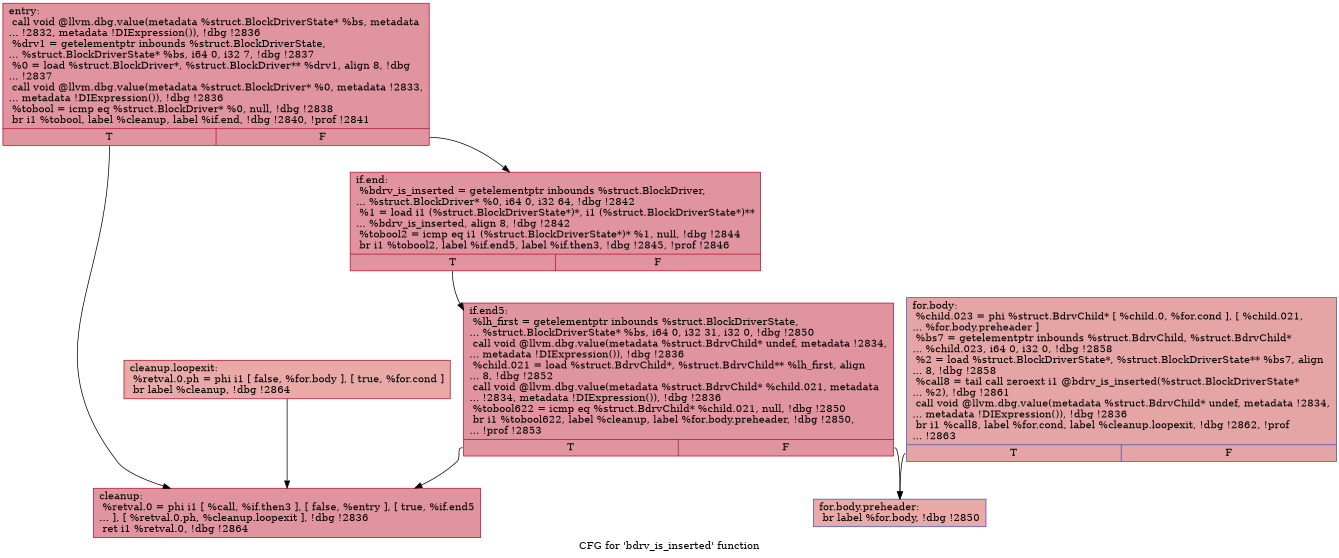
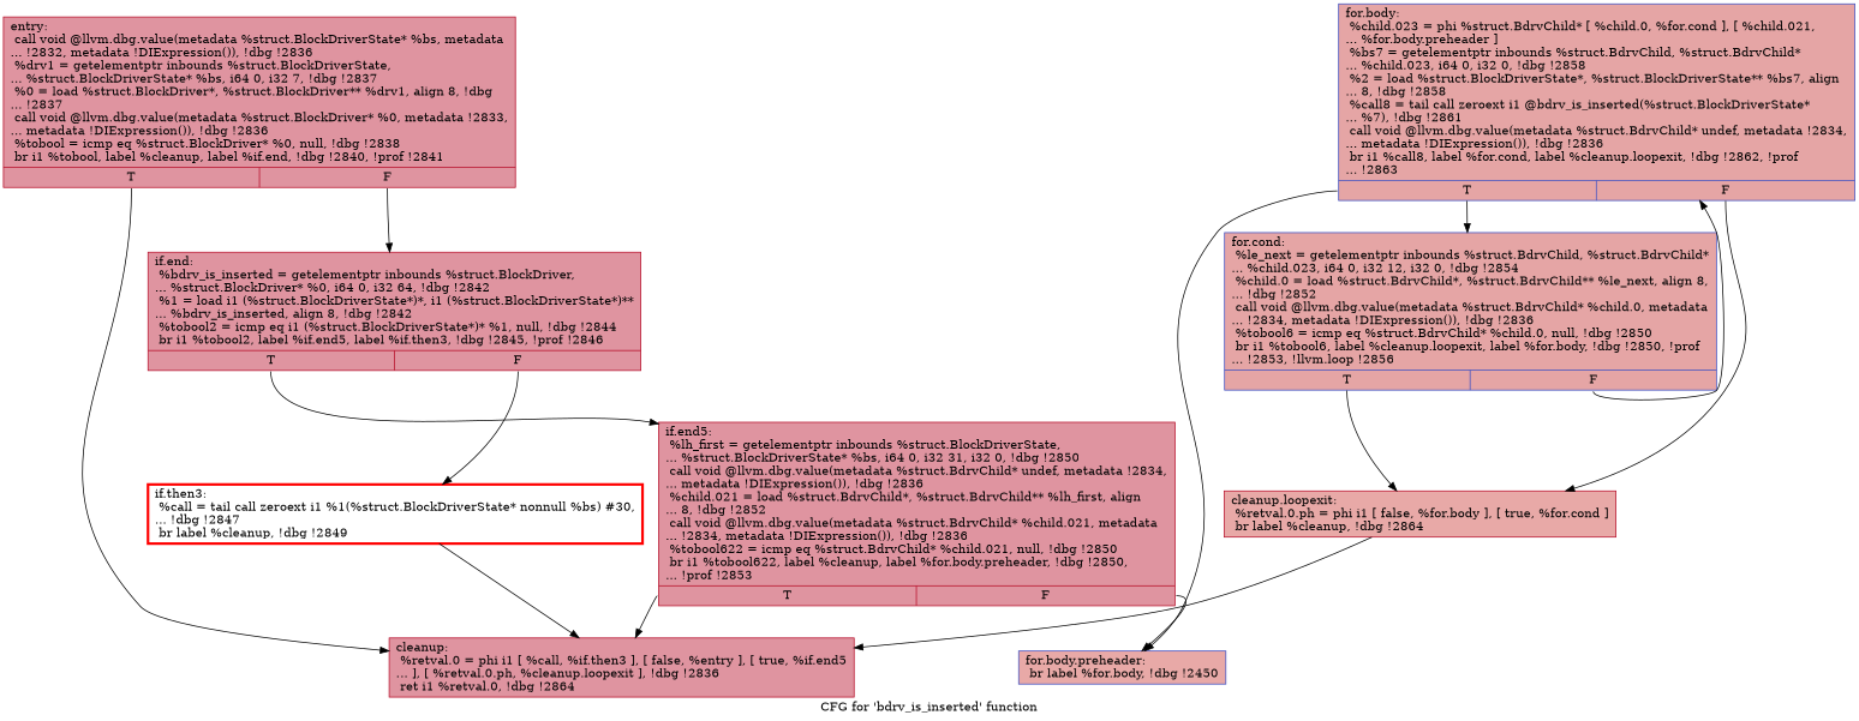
  digraph {
    label="CFG for 'bdrv_is_inserted' function"
    node [color="#b70d28ff" fillcolor="#b70d2870" shape=record style=filled]
    edge [tailport=s0]
    n1 [label="{entry:\l  call void @llvm.dbg.value(metadata %struct.BlockDriverState* %bs, metadata\l... !2832, metadata !DIExpression()), !dbg !2836\l  %drv1 = getelementptr inbounds %struct.BlockDriverState,\l... %struct.BlockDriverState* %bs, i64 0, i32 7, !dbg !2837\l  %0 = load %struct.BlockDriver*, %struct.BlockDriver** %drv1, align 8, !dbg\l... !2837\l  call void @llvm.dbg.value(metadata %struct.BlockDriver* %0, metadata !2833,\l... metadata !DIExpression()), !dbg !2836\l  %tobool = icmp eq %struct.BlockDriver* %0, null, !dbg !2838\l  br i1 %tobool, label %cleanup, label %if.end, !dbg !2840, !prof !2841\l|{<s0>T|<s1>F}}"]
    n2 [label="{cleanup:                                          \l  %retval.0 = phi i1 [ %call, %if.then3 ], [ false, %entry ], [ true, %if.end5\l... ], [ %retval.0.ph, %cleanup.loopexit ], !dbg !2836\l  ret i1 %retval.0, !dbg !2864\l}"]
    n3 [label="{if.end:                                           \l  %bdrv_is_inserted = getelementptr inbounds %struct.BlockDriver,\l... %struct.BlockDriver* %0, i64 0, i32 64, !dbg !2842\l  %1 = load i1 (%struct.BlockDriverState*)*, i1 (%struct.BlockDriverState*)**\l... %bdrv_is_inserted, align 8, !dbg !2842\l  %tobool2 = icmp eq i1 (%struct.BlockDriverState*)* %1, null, !dbg !2844\l  br i1 %tobool2, label %if.end5, label %if.then3, !dbg !2845, !prof !2846\l|{<s0>T|<s1>F}}"]
    n4 [label="{if.end5:                                          \l  %lh_first = getelementptr inbounds %struct.BlockDriverState,\l... %struct.BlockDriverState* %bs, i64 0, i32 31, i32 0, !dbg !2850\l  call void @llvm.dbg.value(metadata %struct.BdrvChild* undef, metadata !2834,\l... metadata !DIExpression()), !dbg !2836\l  %child.021 = load %struct.BdrvChild*, %struct.BdrvChild** %lh_first, align\l... 8, !dbg !2852\l  call void @llvm.dbg.value(metadata %struct.BdrvChild* %child.021, metadata\l... !2834, metadata !DIExpression()), !dbg !2836\l  %tobool622 = icmp eq %struct.BdrvChild* %child.021, null, !dbg !2850\l  br i1 %tobool622, label %cleanup, label %for.body.preheader, !dbg !2850,\l... !prof !2853\l|{<s0>T|<s1>F}}"]
-   n6 [color="#3d50c3ff" fillcolor="#ca3b3770" label="{for.body.preheader:                               \l  br label %for.body, !dbg !2850\l}"]
-   n7 [color="#3d50c3ff" fillcolor="#c5333470" label="{for.body:                                         \l  %child.023 = phi %struct.BdrvChild* [ %child.0, %for.cond ], [ %child.021,\l... %for.body.preheader ]\l  %bs7 = getelementptr inbounds %struct.BdrvChild, %struct.BdrvChild*\l... %child.023, i64 0, i32 0, !dbg !2858\l  %2 = load %struct.BlockDriverState*, %struct.BlockDriverState** %bs7, align\l... 8, !dbg !2858\l  %call8 = tail call zeroext i1 @bdrv_is_inserted(%struct.BlockDriverState*\l... %2), !dbg !2861\l  call void @llvm.dbg.value(metadata %struct.BdrvChild* undef, metadata !2834,\l... metadata !DIExpression()), !dbg !2836\l  br i1 %call8, label %for.cond, label %cleanup.loopexit, !dbg !2862, !prof\l... !2863\l|{<s0>T|<s1>F}}"]
+   n5 [color=red label="{if.then3:                                         \l  %call = tail call zeroext i1 %1(%struct.BlockDriverState* nonnull %bs) #30,\l... !dbg !2847\l  br label %cleanup, !dbg !2849\l}" penwidth=3.0 fillcolor="" style=""]
+   n6 [color="#3d50c3ff" fillcolor="#ca3b3770" label="{for.body.preheader:                               \l  br label %for.body, !dbg !2450\l}"]
+   n7 [color="#3d50c3ff" fillcolor="#c5333470" label="{for.body:                                         \l  %child.023 = phi %struct.BdrvChild* [ %child.0, %for.cond ], [ %child.021,\l... %for.body.preheader ]\l  %bs7 = getelementptr inbounds %struct.BdrvChild, %struct.BdrvChild*\l... %child.023, i64 0, i32 0, !dbg !2858\l  %2 = load %struct.BlockDriverState*, %struct.BlockDriverState** %bs7, align\l... 8, !dbg !2858\l  %call8 = tail call zeroext i1 @bdrv_is_inserted(%struct.BlockDriverState*\l... %7), !dbg !2861\l  call void @llvm.dbg.value(metadata %struct.BdrvChild* undef, metadata !2834,\l... metadata !DIExpression()), !dbg !2836\l  br i1 %call8, label %for.cond, label %cleanup.loopexit, !dbg !2862, !prof\l... !2863\l|{<s0>T|<s1>F}}"]
+   n8 [color="#3d50c3ff" fillcolor="#c5333470" label="{for.cond:                                         \l  %le_next = getelementptr inbounds %struct.BdrvChild, %struct.BdrvChild*\l... %child.023, i64 0, i32 12, i32 0, !dbg !2854\l  %child.0 = load %struct.BdrvChild*, %struct.BdrvChild** %le_next, align 8,\l... !dbg !2852\l  call void @llvm.dbg.value(metadata %struct.BdrvChild* %child.0, metadata\l... !2834, metadata !DIExpression()), !dbg !2836\l  %tobool6 = icmp eq %struct.BdrvChild* %child.0, null, !dbg !2850\l  br i1 %tobool6, label %cleanup.loopexit, label %for.body, !dbg !2850, !prof\l... !2853, !llvm.loop !2856\l|{<s0>T|<s1>F}}"]
    n9 [fillcolor="#ca3b3770" label="{cleanup.loopexit:                                 \l  %retval.0.ph = phi i1 [ false, %for.body ], [ true, %for.cond ]\l  br label %cleanup, !dbg !2864\l}"]
    n1 -> n2
    n1 -> n3 [tailport=s1]
    n3 -> n4
+   n3 -> n5 [tailport=s1]
    n4 -> n2
    n4 -> n6 [tailport=s1]
+   n5 -> n2
    n7 -> n6
+   n7 -> n8
+   n7 -> n9 [tailport=s1]
+   n8 -> n7 [tailport=s1]
+   n8 -> n9
    n9 -> n2
  }
